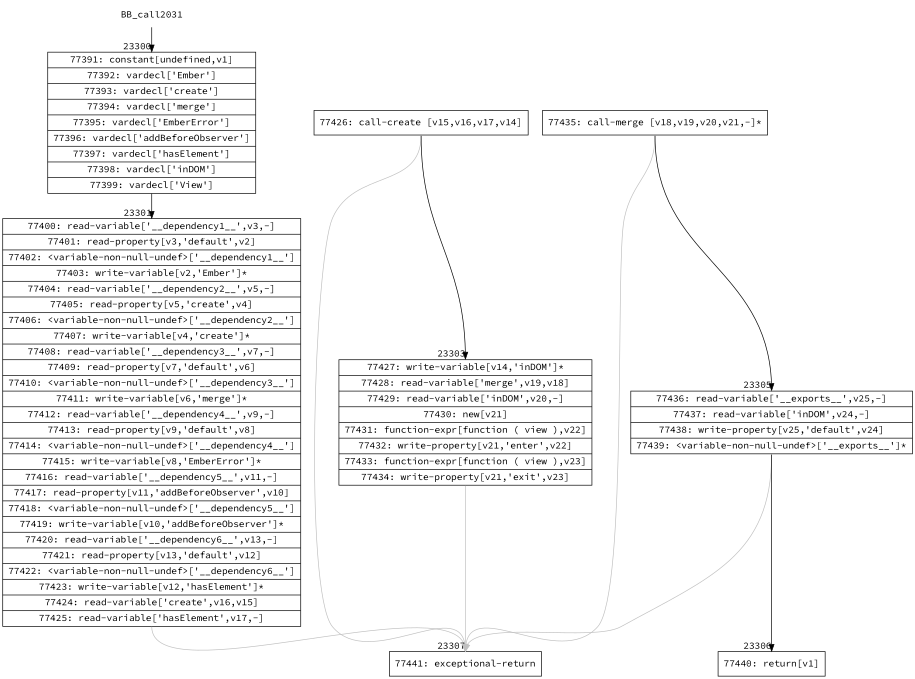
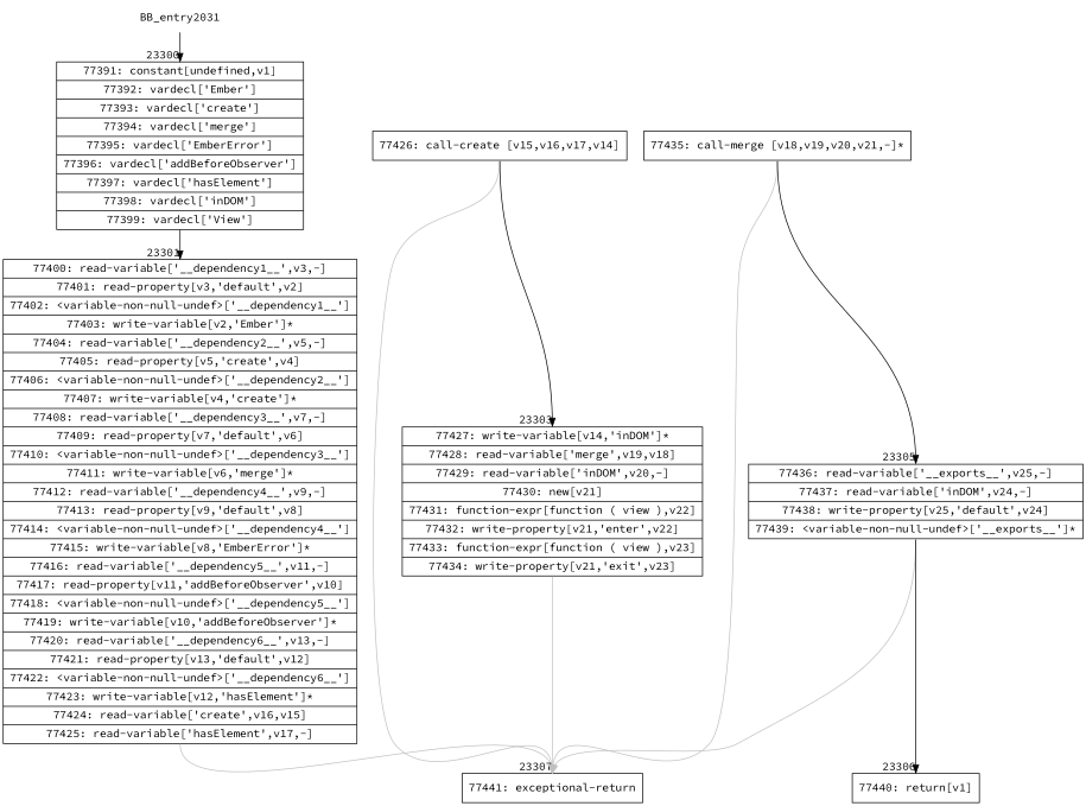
  digraph {
    fontname="Source Code Pro"
    rankdir=TD
    node [fontname="Source Code Pro" shape=record]
    edge [fontname="Source Code Pro" headport=n tailport=s]
-   BB_entry2031 [shape=none label=BB_call2031]
+   BB_entry2031 [shape=none]
    n2 [label="{77391: constant[undefined,v1]|77392: vardecl['Ember']|77393: vardecl['create']|77394: vardecl['merge']|77395: vardecl['EmberError']|77396: vardecl['addBeforeObserver']|77397: vardecl['hasElement']|77398: vardecl['inDOM']|77399: vardecl['View']}"]
    n3 [label="{77400: read-variable['__dependency1__',v3,-]|77401: read-property[v3,'default',v2]|77402: \<variable-non-null-undef\>['__dependency1__']|77403: write-variable[v2,'Ember']*|77404: read-variable['__dependency2__',v5,-]|77405: read-property[v5,'create',v4]|77406: \<variable-non-null-undef\>['__dependency2__']|77407: write-variable[v4,'create']*|77408: read-variable['__dependency3__',v7,-]|77409: read-property[v7,'default',v6]|77410: \<variable-non-null-undef\>['__dependency3__']|77411: write-variable[v6,'merge']*|77412: read-variable['__dependency4__',v9,-]|77413: read-property[v9,'default',v8]|77414: \<variable-non-null-undef\>['__dependency4__']|77415: write-variable[v8,'EmberError']*|77416: read-variable['__dependency5__',v11,-]|77417: read-property[v11,'addBeforeObserver',v10]|77418: \<variable-non-null-undef\>['__dependency5__']|77419: write-variable[v10,'addBeforeObserver']*|77420: read-variable['__dependency6__',v13,-]|77421: read-property[v13,'default',v12]|77422: \<variable-non-null-undef\>['__dependency6__']|77423: write-variable[v12,'hasElement']*|77424: read-variable['create',v16,v15]|77425: read-variable['hasElement',v17,-]}"]
    n4 [label="{77441: exceptional-return}"]
    n5 [label="{77426: call-create [v15,v16,v17,v14]}"]
    n6 [label="{77427: write-variable[v14,'inDOM']*|77428: read-variable['merge',v19,v18]|77429: read-variable['inDOM',v20,-]|77430: new[v21]|77431: function-expr[function ( view ),v22]|77432: write-property[v21,'enter',v22]|77433: function-expr[function ( view ),v23]|77434: write-property[v21,'exit',v23]}"]
    n7 [label="{77435: call-merge [v18,v19,v20,v21,-]*}"]
    n8 [label="{77436: read-variable['__exports__',v25,-]|77437: read-variable['inDOM',v24,-]|77438: write-property[v25,'default',v24]|77439: \<variable-non-null-undef\>['__exports__']*}"]
    n9 [label="{77440: return[v1]}"]
    BB_entry2031 -> n2 [headlabel="    23300"]
    n2 -> n3 [headlabel="      23301"]
    n3 -> n4 [color=gray headlabel="      23307"]
    n5 -> n4 [color=gray]
    n5 -> n6 [headlabel="      23303"]
    n6 -> n4 [color=gray]
    n7 -> n4 [color=gray]
    n7 -> n8 [headlabel="      23305"]
    n8 -> n4 [color=gray]
    n8 -> n9 [headlabel="      23306"]
  }
